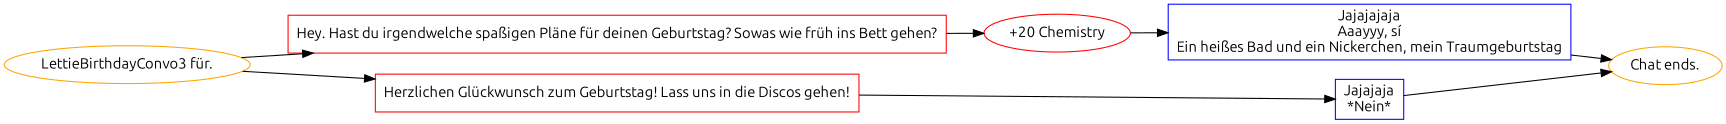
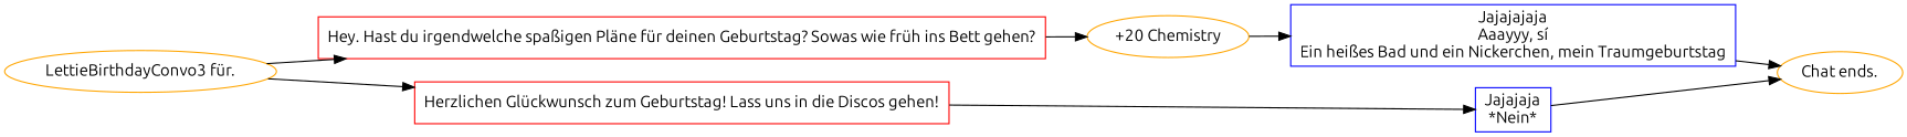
  digraph {
    fontname=Ubuntu
    rankdir=LR
    node [color=orange fontname=Ubuntu shape=box]
    edge [fontname=Ubuntu]
    n1 [label="LettieBirthdayConvo3 für." shape=""]
    n2 [color=red label="Hey. Hast du irgendwelche spaßigen Pläne für deinen Geburtstag? Sowas wie früh ins Bett gehen?"]
    n3 [color=red label="Herzlichen Glückwunsch zum Geburtstag! Lass uns in die Discos gehen!"]
-   n4 [color=red label="+20 Chemistry" shape=""]
+   n4 [label="+20 Chemistry" shape=""]
    n5 [color=blue label="Jajajaja\n*Nein*"]
    n6 [color=blue label="Jajajajaja\nAaayyy, sí\nEin heißes Bad und ein Nickerchen, mein Traumgeburtstag"]
    "Chat ends." [shape=""]
    n1 -> n2
    n1 -> n3
    n2 -> n4
    n3 -> n5
    n4 -> n6
    n5 -> "Chat ends."
    n6 -> "Chat ends."
  }
